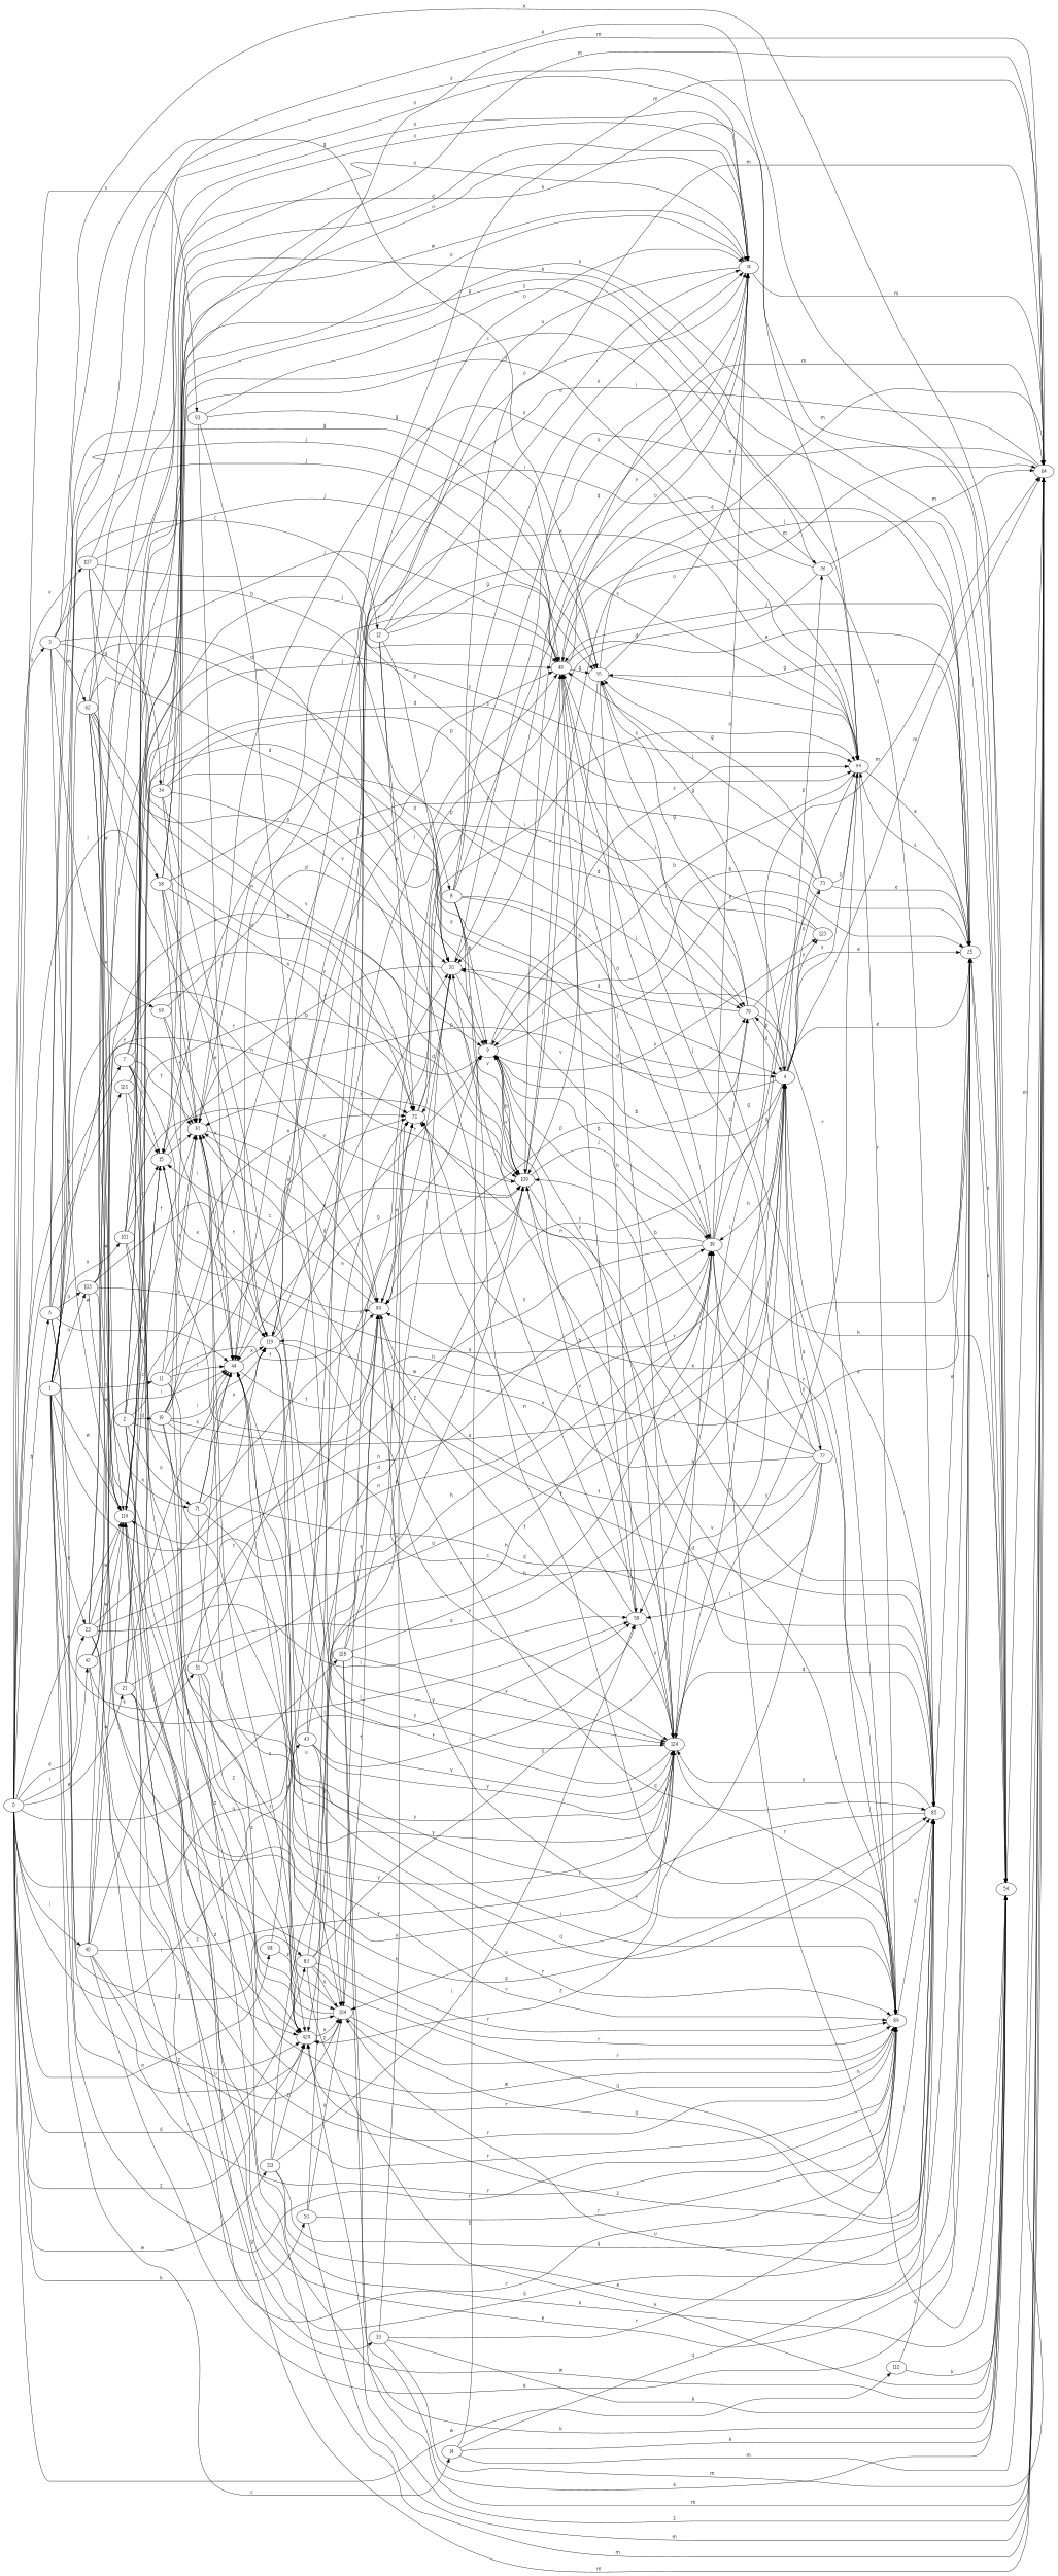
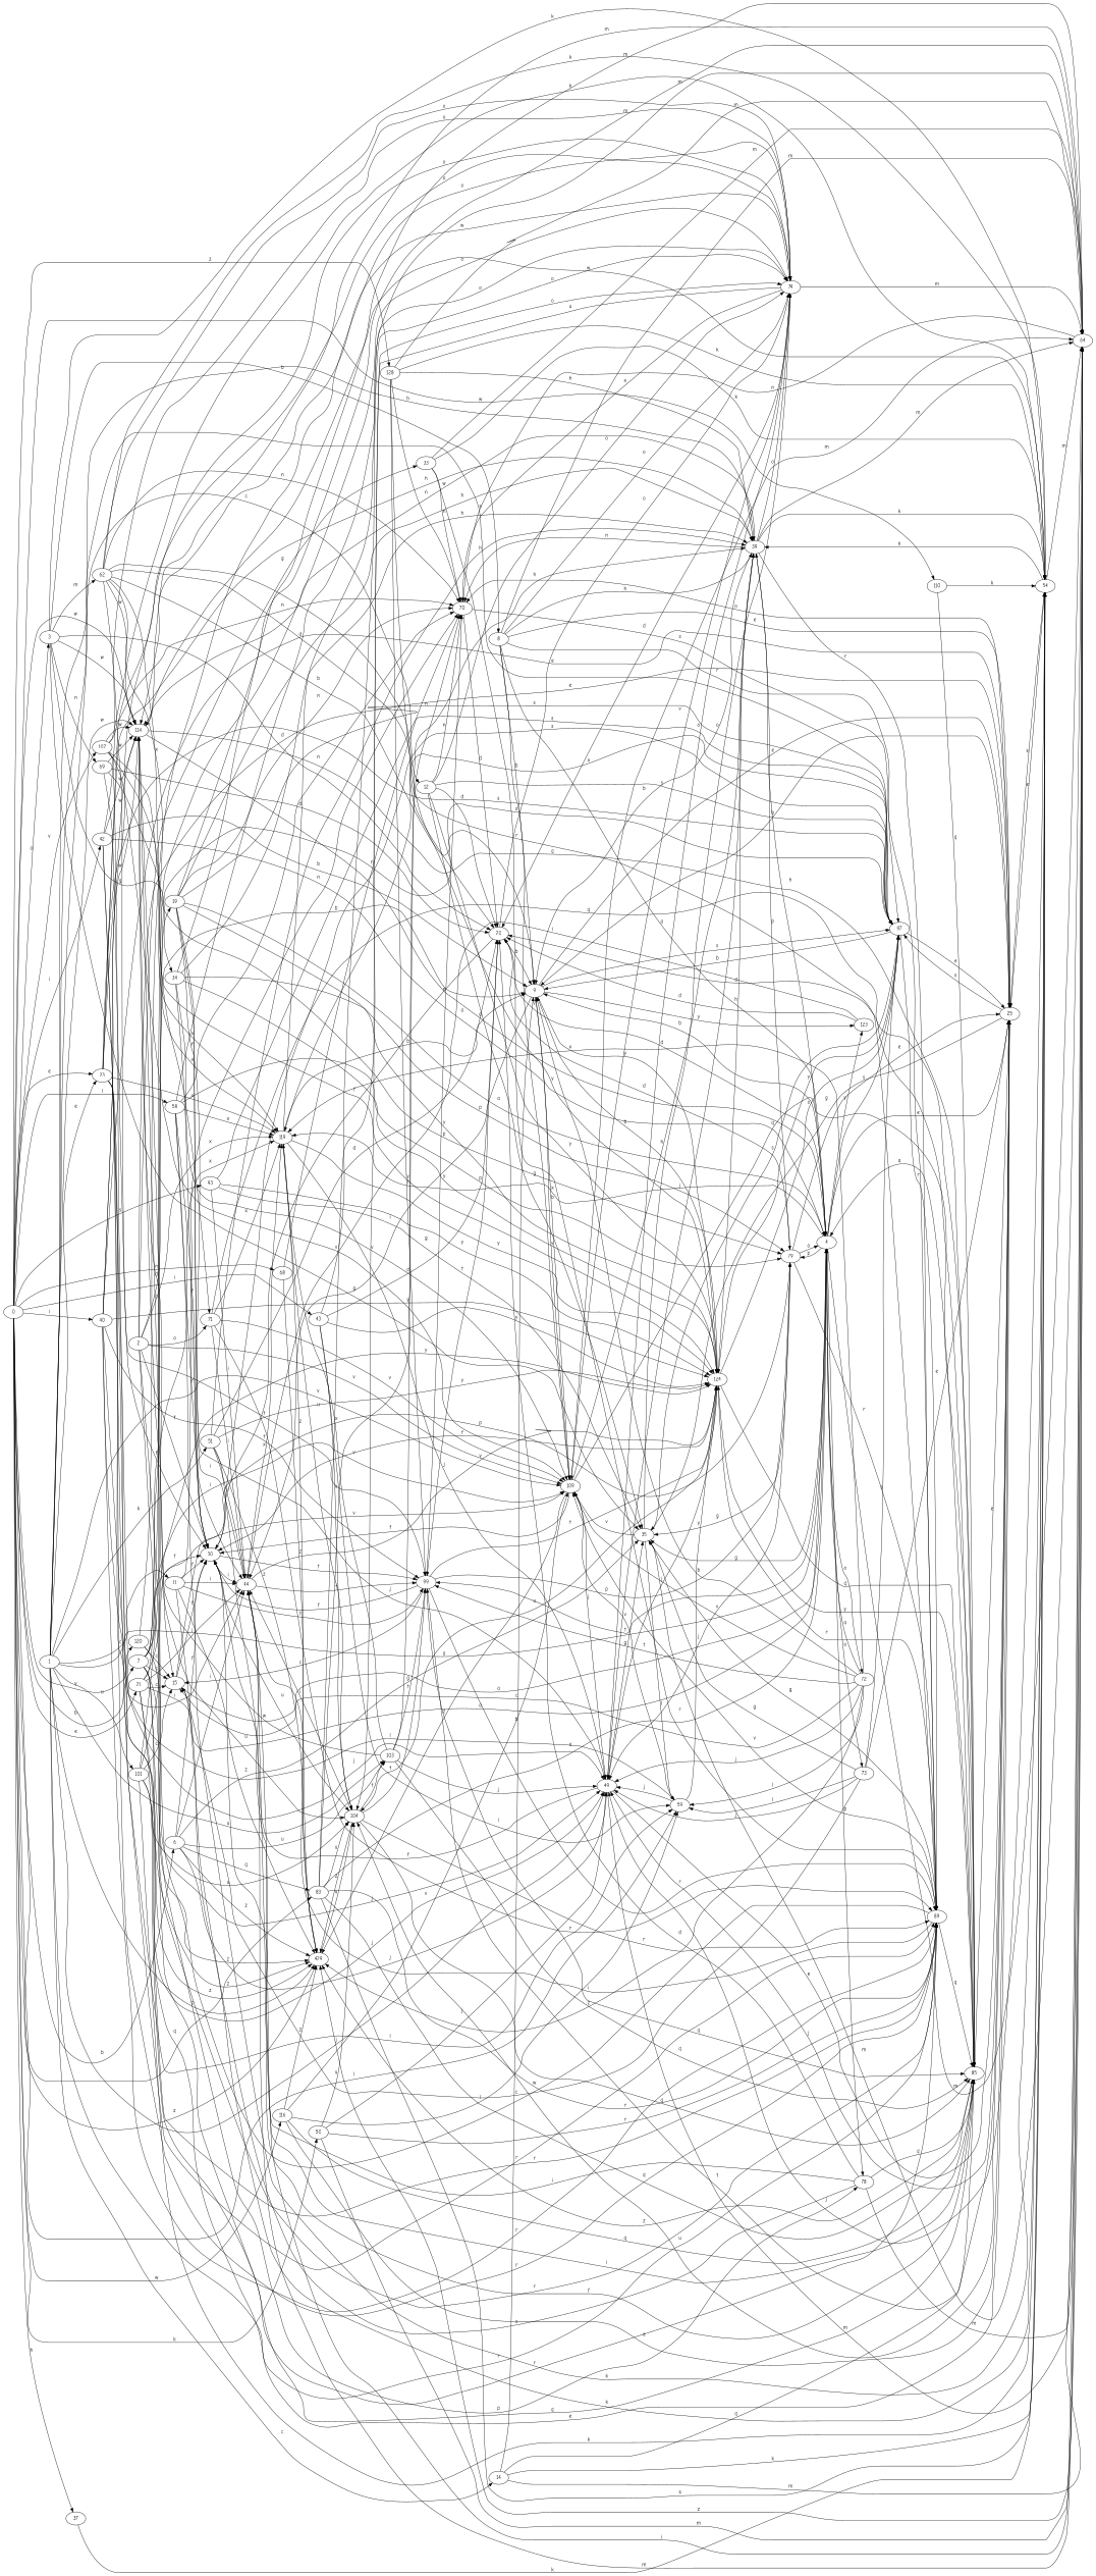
  strict digraph {
    fontname="Comic Neue"
    rankdir=LR
    node [fontname="Comic Neue"]
    edge [fontname="Comic Neue"]
    0
    3
    6
    7
    21
    23
+   37
    40
    42
    43
    50
    58
    59
-   68 [label=98]
+   68
    83
    93
    107
    110
-   113
+   113 [label=116]
    114
    120
    128
    n23 [label=429]
    8
    20
    34
    35
    54
    62
    69
    49
    103
    30
    44
    89
    109
    25
    119
    15
    74
    85
    4
-   94
+   94 [label=97]
    124
    39
    99
    104
    9
    64
    79
    70
    1
    11
    12
    14
    51
    101
    78
    72
    73
    123
    2
    19
    33
    71
    0 -> 3 [label=a]
    0 -> 6 [label=b]
    0 -> 7 [label=b]
    0 -> 21 [label=e]
    0 -> 23 [label=e]
+   0 -> 37 [label=h]
    0 -> 40 [label=i]
    0 -> 42 [label=i]
    0 -> 43 [label=i]
    0 -> 50 [label=k]
    0 -> 58 [label=l]
    0 -> 59 [label=l]
    0 -> 68 [label=n]
    0 -> 83 [label=q]
    0 -> 93 [label=s]
    0 -> 107 [label=v]
    0 -> 110 [label=w]
    0 -> 113 [label=w]
    0 -> 114 [label=w]
    0 -> 120 [label=y]
    0 -> 128 [label=z]
    0 -> n23 [label=z]
    3 -> 114 [label=w]
    3 -> 8 [label=b]
    3 -> 20 [label=d]
    3 -> 34 [label=g]
    3 -> 35 [label=g]
    3 -> 54 [label=k]
    3 -> 62 [label=m]
    3 -> 69 [label=n]
    6 -> 83 [label=q]
    6 -> n23 [label=z]
    6 -> 35 [label=g]
    6 -> 49 [label=j]
    6 -> 103 [label=u]
    6 -> 30 [label=f]
    6 -> 44 [label=i]
    7 -> 30 [label=f]
    7 -> 89 [label=r]
    7 -> 109 [label=v]
    7 -> 25 [label=e]
    7 -> 119 [label=x]
    7 -> 15 [label=c]
    7 -> 74 [label=o]
    7 -> 85 [label=q]
    21 -> n23 [label=z]
    21 -> 44 [label=i]
    21 -> 89 [label=r]
    21 -> 15 [label=c]
    21 -> 4 [label=a]
    21 -> 94 [label=s]
    21 -> 124 [label=y]
    23 -> 59 [label=l]
    23 -> 114 [label=w]
    23 -> n23 [label=z]
    23 -> 89 [label=r]
    23 -> 119 [label=x]
    23 -> 74 [label=o]
    23 -> 94 [label=s]
    23 -> 39 [label=h]
+   37 -> 54 [label=k]
    40 -> 114 [label=w]
    40 -> 44 [label=i]
    40 -> 89 [label=r]
    40 -> 25 [label=e]
    40 -> 74 [label=o]
    40 -> 124 [label=y]
    40 -> 99 [label=t]
    40 -> 104 [label=u]
    42 -> 59 [label=l]
    42 -> 114 [label=w]
    42 -> 89 [label=r]
    42 -> 74 [label=o]
    42 -> 4 [label=a]
    42 -> 9 [label=b]
    43 -> 59 [label=l]
    43 -> 20 [label=d]
    43 -> 74 [label=o]
    43 -> 124 [label=y]
    43 -> 104 [label=u]
    50 -> 49 [label=j]
    50 -> 89 [label=r]
    50 -> 104 [label=u]
    50 -> 64 [label=m]
    58 -> 54 [label=k]
    58 -> 30 [label=f]
    58 -> 44 [label=i]
    58 -> 119 [label=x]
    58 -> 74 [label=o]
    58 -> 79 [label=p]
    58 -> 70 [label=n]
    59 -> 49 [label=j]
    59 -> 109 [label=v]
    59 -> 124 [label=y]
    68 -> n23 [label=z]
    68 -> 70 [label=n]
    83 -> 54 [label=k]
    83 -> 89 [label=r]
    83 -> 74 [label=o]
    83 -> 85 [label=q]
    83 -> 4 [label=a]
    83 -> 39 [label=h]
    83 -> 104 [label=u]
    93 -> 35 [label=g]
    93 -> 44 [label=i]
    93 -> 94 [label=s]
    93 -> 124 [label=y]
    107 -> 114 [label=w]
    107 -> 54 [label=k]
    107 -> 49 [label=j]
    107 -> 109 [label=v]
+   107 -> 119 [label=x]
    107 -> 79 [label=p]
    107 -> 70 [label=n]
    110 -> 54 [label=k]
    110 -> 85 [label=q]
    113 -> 59 [label=l]
    113 -> n23 [label=z]
    113 -> 109 [label=v]
    113 -> 25 [label=e]
    113 -> 85 [label=q]
    114 -> 15 [label=c]
    114 -> 85 [label=q]
    114 -> 4 [label=a]
    114 -> 104 [label=u]
    114 -> 64 [label=m]
    120 -> n23 [label=z]
    120 -> 15 [label=c]
    120 -> 74 [label=o]
    128 -> 54 [label=k]
    128 -> 124 [label=y]
    128 -> 39 [label=h]
    128 -> 99 [label=t]
    128 -> 64 [label=m]
    128 -> 70 [label=n]
    n23 -> 104 [label=u]
    8 -> 89 [label=r]
    8 -> 109 [label=v]
    8 -> 25 [label=e]
    8 -> 74 [label=o]
    8 -> 4 [label=a]
    8 -> 39 [label=h]
    8 -> 9 [label=b]
    8 -> 64 [label=m]
    20 -> 30 [label=f]
    20 -> 74 [label=o]
    20 -> 99 [label=t]
    20 -> 9 [label=b]
    34 -> 30 [label=f]
    34 -> 109 [label=v]
    34 -> 124 [label=y]
    34 -> 39 [label=h]
    34 -> 64 [label=m]
    34 -> 79 [label=p]
    35 -> 59 [label=l]
    35 -> 109 [label=v]
    35 -> 74 [label=o]
    35 -> 94 [label=s]
    35 -> 64 [label=m]
    54 -> 114 [label=w]
    54 -> 49 [label=j]
    54 -> 25 [label=e]
    54 -> 39 [label=h]
    54 -> 64 [label=m]
    62 -> 114 [label=w]
    62 -> 20 [label=d]
    62 -> 54 [label=k]
    62 -> 89 [label=r]
    62 -> 74 [label=o]
    62 -> 124 [label=y]
    62 -> 99 [label=t]
    62 -> 9 [label=b]
    62 -> 70 [label=n]
    62 -> 71 [label=x]
+   69 -> 114 [label=w]
    69 -> 20 [label=d]
    69 -> 30 [label=f]
    69 -> 119 [label=x]
    49 -> 35 [label=g]
    49 -> 30 [label=f]
    49 -> 25 [label=e]
    49 -> 74 [label=o]
    49 -> 64 [label=m]
    103 -> 114 [label=w]
    103 -> 49 [label=j]
    103 -> 119 [label=x]
    103 -> 85 [label=q]
    103 -> 99 [label=t]
    103 -> 70 [label=n]
    30 -> 44 [label=i]
    30 -> 94 [label=s]
    30 -> 99 [label=t]
    30 -> 104 [label=u]
    44 -> 119 [label=x]
    44 -> 124 [label=y]
    44 -> 99 [label=t]
    89 -> 114 [label=w]
    89 -> 35 [label=g]
    89 -> 44 [label=i]
    89 -> 109 [label=v]
    89 -> 85 [label=q]
    109 -> n23 [label=z]
    109 -> 49 [label=j]
    109 -> 30 [label=f]
    109 -> 85 [label=q]
    109 -> 39 [label=h]
    109 -> 9 [label=b]
    109 -> 64 [label=m]
    25 -> 35 [label=g]
    25 -> 54 [label=k]
    25 -> 49 [label=j]
    25 -> 94 [label=s]
    25 -> 99 [label=t]
    25 -> 104 [label=u]
    25 -> 9 [label=b]
    25 -> 70 [label=n]
    119 -> n23 [label=z]
    119 -> 49 [label=j]
    119 -> 124 [label=y]
    119 -> 104 [label=u]
    119 -> 9 [label=b]
    119 -> 64 [label=m]
    15 -> 30 [label=f]
    15 -> 4 [label=a]
    15 -> 79 [label=p]
    74 -> 114 [label=w]
    74 -> 20 [label=d]
    74 -> 109 [label=v]
    74 -> 104 [label=u]
    74 -> 64 [label=m]
-   59 -> 70 [label=n]
+   74 -> 70 [label=n]
    85 -> n23 [label=z]
    85 -> 20 [label=d]
    85 -> 30 [label=f]
    85 -> 44 [label=i]
    85 -> 25 [label=e]
    85 -> 4 [label=a]
    85 -> 124 [label=y]
    4 -> 20 [label=d]
    4 -> 35 [label=g]
    4 -> 25 [label=e]
+   4 -> 119 [label=x]
    4 -> 94 [label=s]
    4 -> 39 [label=h]
    4 -> 99 [label=t]
    4 -> 9 [label=b]
    4 -> 64 [label=m]
    4 -> 79 [label=p]
    4 -> 78 [label=p]
    4 -> 72 [label=o]
    4 -> 73 [label=o]
    4 -> 123 [label=y]
    94 -> 89 [label=r]
    94 -> 25 [label=e]
    94 -> 119 [label=x]
    94 -> 124 [label=y]
    94 -> 9 [label=b]
    124 -> 49 [label=j]
    124 -> 30 [label=f]
    124 -> 89 [label=r]
    124 -> 85 [label=q]
    124 -> 94 [label=s]
    124 -> 39 [label=h]
    124 -> 104 [label=u]
    124 -> 9 [label=b]
    39 -> 114 [label=w]
    39 -> 54 [label=k]
    39 -> 49 [label=j]
    39 -> 89 [label=r]
    39 -> 74 [label=o]
    39 -> 9 [label=b]
    39 -> 64 [label=m]
    39 -> 79 [label=p]
    39 -> 70 [label=n]
    99 -> 30 [label=f]
    99 -> 89 [label=r]
    99 -> 15 [label=c]
    99 -> 85 [label=q]
    99 -> 124 [label=t]
    99 -> 79 [label=p]
    99 -> 70 [label=n]
    104 -> n23 [label=z]
-   104 -> 30 [label=f]
+   104 -> 103 [label=f]
    104 -> 44 [label=i]
    104 -> 89 [label=r]
    104 -> 85 [label=q]
    104 -> 99 [label=t]
    9 -> 44 [label=i]
    9 -> 109 [label=v]
    9 -> 25 [label=e]
    9 -> 94 [label=s]
    9 -> 124 [label=y]
    9 -> 123 [label=y]
    64 -> n23 [label=z]
    64 -> 44 [label=i]
    64 -> 70 [label=n]
    79 -> 20 [label=d]
    79 -> 35 [label=g]
    79 -> 49 [label=j]
    79 -> 89 [label=r]
    79 -> 25 [label=e]
    79 -> 4 [label=a]
    70 -> 20 [label=d]
    70 -> 94 [label=s]
    1 -> 23 [label=e]
    1 -> 114 [label=w]
    1 -> n23 [label=z]
    1 -> 49 [label=j]
    1 -> 103 [label=u]
    1 -> 89 [label=r]
    1 -> 109 [label=v]
    1 -> 4 [label=a]
    1 -> 94 [label=s]
    1 -> 39 [label=h]
    1 -> 11 [label=c]
    1 -> 12 [label=c]
    1 -> 14 [label=c]
    1 -> 51 [label=k]
    1 -> 101 [label=u]
    11 -> n23 [label=z]
    11 -> 54 [label=k]
    11 -> 30 [label=f]
    11 -> 44 [label=i]
    11 -> 99 [label=t]
    11 -> 70 [label=n]
    12 -> 20 [label=d]
    12 -> 35 [label=g]
    12 -> 74 [label=o]
    12 -> 94 [label=s]
    12 -> 124 [label=y]
    12 -> 70 [label=n]
    14 -> 54 [label=k]
    14 -> 85 [label=q]
    14 -> 9 [label=b]
    14 -> 64 [label=m]
    51 -> n23 [label=z]
    51 -> 20 [label=d]
    51 -> 44 [label=i]
    51 -> 124 [label=y]
    51 -> 39 [label=h]
    51 -> 64 [label=m]
    101 -> 54 [label=k]
    101 -> 49 [label=j]
    101 -> 89 [label=r]
    101 -> 109 [label=v]
    101 -> 15 [label=c]
    101 -> 9 [label=b]
    78 -> 20 [label=d]
    78 -> 44 [label=i]
    78 -> 15 [label=c]
    78 -> 85 [label=q]
    78 -> 64 [label=m]
    72 -> 59 [label=l]
    72 -> n23 [label=z]
    72 -> 49 [label=j]
    72 -> 109 [label=v]
    72 -> 119 [label=x]
    72 -> 15 [label=c]
    72 -> 4 [label=a]
    72 -> 99 [label=t]
    72 -> 9 [label=b]
    73 -> 59 [label=l]
    73 -> 35 [label=g]
    73 -> 49 [label=j]
    73 -> 25 [label=e]
    73 -> 15 [label=c]
    73 -> 94 [label=s]
-   123 -> 99 [label=d]
+   123 -> 20 [label=d]
    123 -> 44 [label=i]
    2 -> 49 [label=j]
    2 -> 30 [label=f]
    2 -> 109 [label=v]
    2 -> 25 [label=e]
    2 -> 119 [label=x]
    2 -> 78 [label=p]
    2 -> 19 [label=d]
    2 -> 33 [label=g]
    2 -> 71 [label=o]
    19 -> 49 [label=j]
    19 -> 30 [label=f]
    19 -> 44 [label=i]
    19 -> 4 [label=a]
    19 -> 94 [label=s]
    19 -> 124 [label=y]
    19 -> 39 [label=h]
    19 -> 64 [label=m]
    19 -> 70 [label=n]
    33 -> 54 [label=k]
    33 -> 89 [label=r]
    33 -> 64 [label=m]
    33 -> 70 [label=n]
    71 -> 44 [label=i]
    71 -> 89 [label=r]
    71 -> 109 [label=v]
    71 -> 119 [label=x]
    71 -> 85 [label=q]
  }
